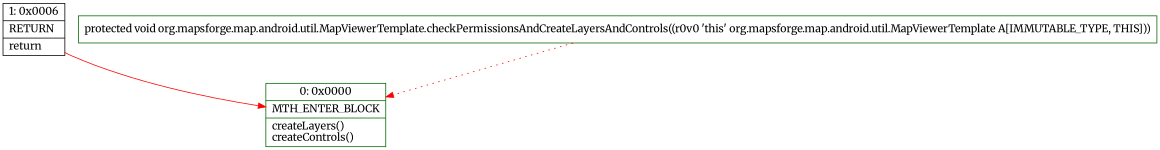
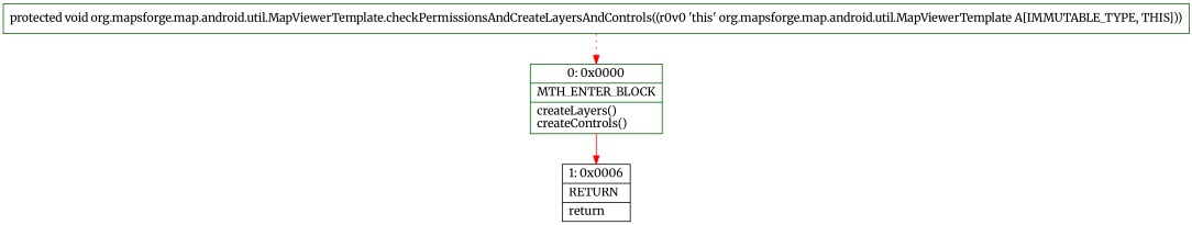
  digraph {
    fontname=Merriweather
    node [shape=record color=darkgreen fontname=Merriweather]
    edge [color=red fontname=Merriweather]
    n1 [label="{0\:\ 0x0000|MTH_ENTER_BLOCK\l|createLayers()\lcreateControls()\l}"]
    n2 [label="{1\:\ 0x0006|RETURN\l|return\l}" color=black]
    n3 [label="{protected void org.mapsforge.map.android.util.MapViewerTemplate.checkPermissionsAndCreateLayersAndControls((r0v0 'this' org.mapsforge.map.android.util.MapViewerTemplate A[IMMUTABLE_TYPE, THIS])) }"]
-   n2 -> n1 [style=solid]
+   n1 -> n2 [style=solid]
    n3 -> n1 [style=dotted]
  }
